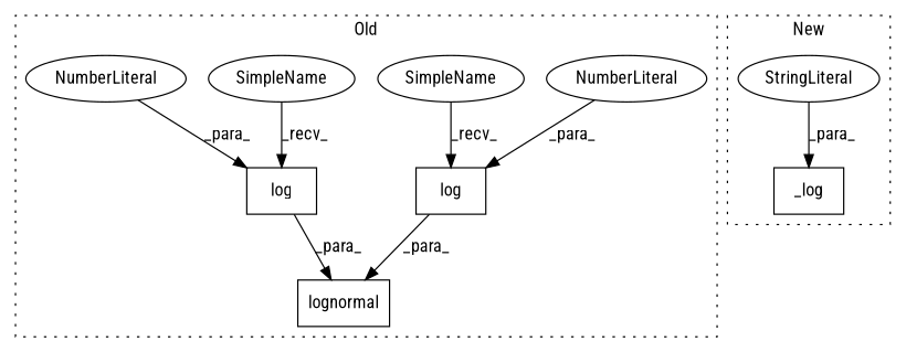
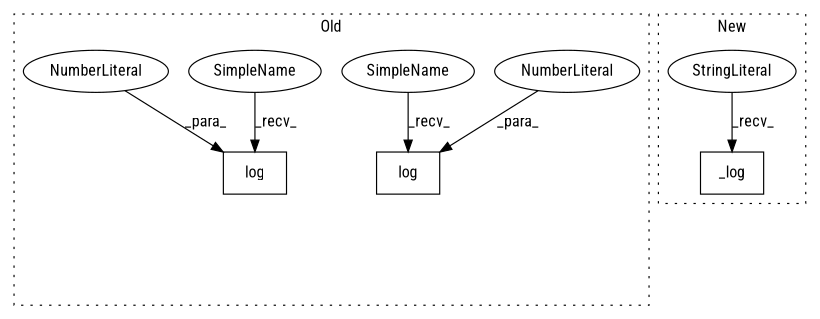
  digraph {
    fontname="Roboto Condensed"
    node [a=32 fontname="Roboto Condensed" l=5 shape=ellipse]
    edge [fontname="Roboto Condensed"]
    n1 [l="4,1" label=log s="7208,7217" shape=box]
    n2 [a=34 label=NumberLiteral s=7212]
    n3 [l="4,1" label=log s="7225,7235" shape=box]
    n4 [a=34 l=6 label=NumberLiteral s=7229]
-   n5 [l="10,1" label=lognormal s="7175,7236" shape=box]
    n6 [a=42 label=SimpleName s=7202]
    n7 [a=42 label=SimpleName s=7219]
    n8 [l="6,1" label=_log s="9967,9980" shape=box]
    n9 [a=45 l=7 label=StringLiteral s=9973]
    subgraph cluster_1 {
      label=Old
      style=dotted
      n1
      n2
      n3
      n4
-     n5
      n6
      n7
    }
    subgraph cluster_2 {
      label=New
      style=dotted
      n8
      n9
    }
-   n1 -> n5 [label=_para_]
    n2 -> n1 [label=_para_]
-   n3 -> n5 [label=_para_]
    n4 -> n3 [label=_para_]
    n6 -> n1 [label=_recv_]
    n7 -> n3 [label=_recv_]
-   n9 -> n8 [label=_para_]
+   n9 -> n8 [label=_recv_]
  }
